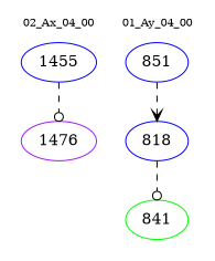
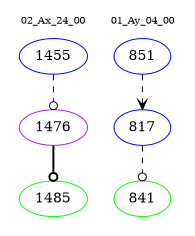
  digraph {
    node [color=blue]
    edge [arrowhead=odot color=black style=dashed]
    n1 [label=1455]
    n2 [color=purple label=1476]
+   n3 [color=green label=1485]
    n4 [label=851]
-   n5 [label=818]
+   n5 [label=817]
    n6 [color=green label=841]
    subgraph cluster_1 {
      color=white
      fontsize=10
-     label="02_Ax_04_00"
+     label="02_Ax_24_00"
      n1
      n2
+     n3
    }
    subgraph cluster_2 {
      color=white
      fontsize=10
      label="01_Ay_04_00"
      n4
      n5
      n6
    }
    n1 -> n2
+   n2 -> n3 [style=bold]
    n4 -> n5 [arrowhead=vee]
    n5 -> n6
  }
